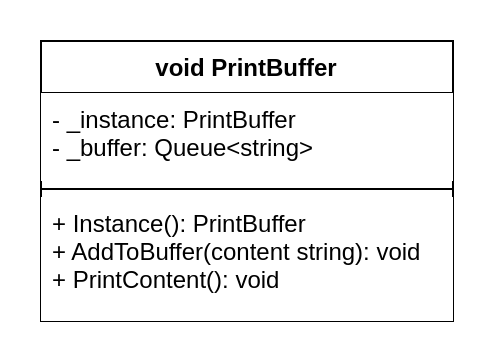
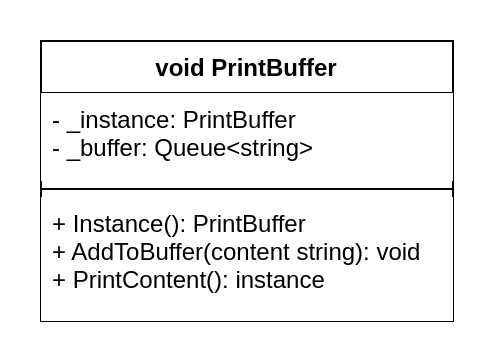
  <mxCell id="0" />
  <mxCell id="1" parent="0" />
  <mxCell id="2" value="void PrintBuffer" style="swimlane;fontStyle=1;align=center;verticalAlign=top;childLayout=stackLayout;horizontal=1;startSize=26;horizontalStack=0;resizeParent=1;resizeParentMax=0;resizeLast=0;collapsible=1;marginBottom=0;" parent="1" vertex="1"><mxGeometry x="20" y="20" width="206" height="140" as="geometry" /></mxCell>
  <mxCell id="3" value="- _instance: PrintBuffer&#10;- _buffer: Queue&lt;string&gt;&#10;" style="text;strokeColor=none;fillColor=default;align=left;verticalAlign=top;spacingLeft=4;spacingRight=4;overflow=hidden;rotatable=0;points=[[0,0.5],[1,0.5]];portConstraint=eastwest;" parent="2" vertex="1"><mxGeometry y="26" width="206" height="44" as="geometry" /></mxCell>
  <mxCell id="4" value="" style="line;strokeWidth=1;fillColor=none;align=left;verticalAlign=middle;spacingTop=-1;spacingLeft=3;spacingRight=3;rotatable=0;labelPosition=right;points=[];portConstraint=eastwest;strokeColor=inherit;" parent="2" vertex="1"><mxGeometry y="70" width="206" height="8" as="geometry" /></mxCell>
- <mxCell id="5" value="+ Instance(): PrintBuffer&#10;+ AddToBuffer(content string): void&#10;+ PrintContent(): void" style="text;strokeColor=none;fillColor=default;align=left;verticalAlign=top;spacingLeft=4;spacingRight=4;overflow=hidden;rotatable=0;points=[[0,0.5],[1,0.5]];portConstraint=eastwest;" parent="2" vertex="1"><mxGeometry y="78" width="206" height="62" as="geometry" /></mxCell>
+ <mxCell id="5" value="+ Instance(): PrintBuffer&#10;+ AddToBuffer(content string): void&#10;+ PrintContent(): instance" style="text;strokeColor=none;fillColor=default;align=left;verticalAlign=top;spacingLeft=4;spacingRight=4;overflow=hidden;rotatable=0;points=[[0,0.5],[1,0.5]];portConstraint=eastwest;" parent="2" vertex="1"><mxGeometry y="78" width="206" height="62" as="geometry" /></mxCell>
